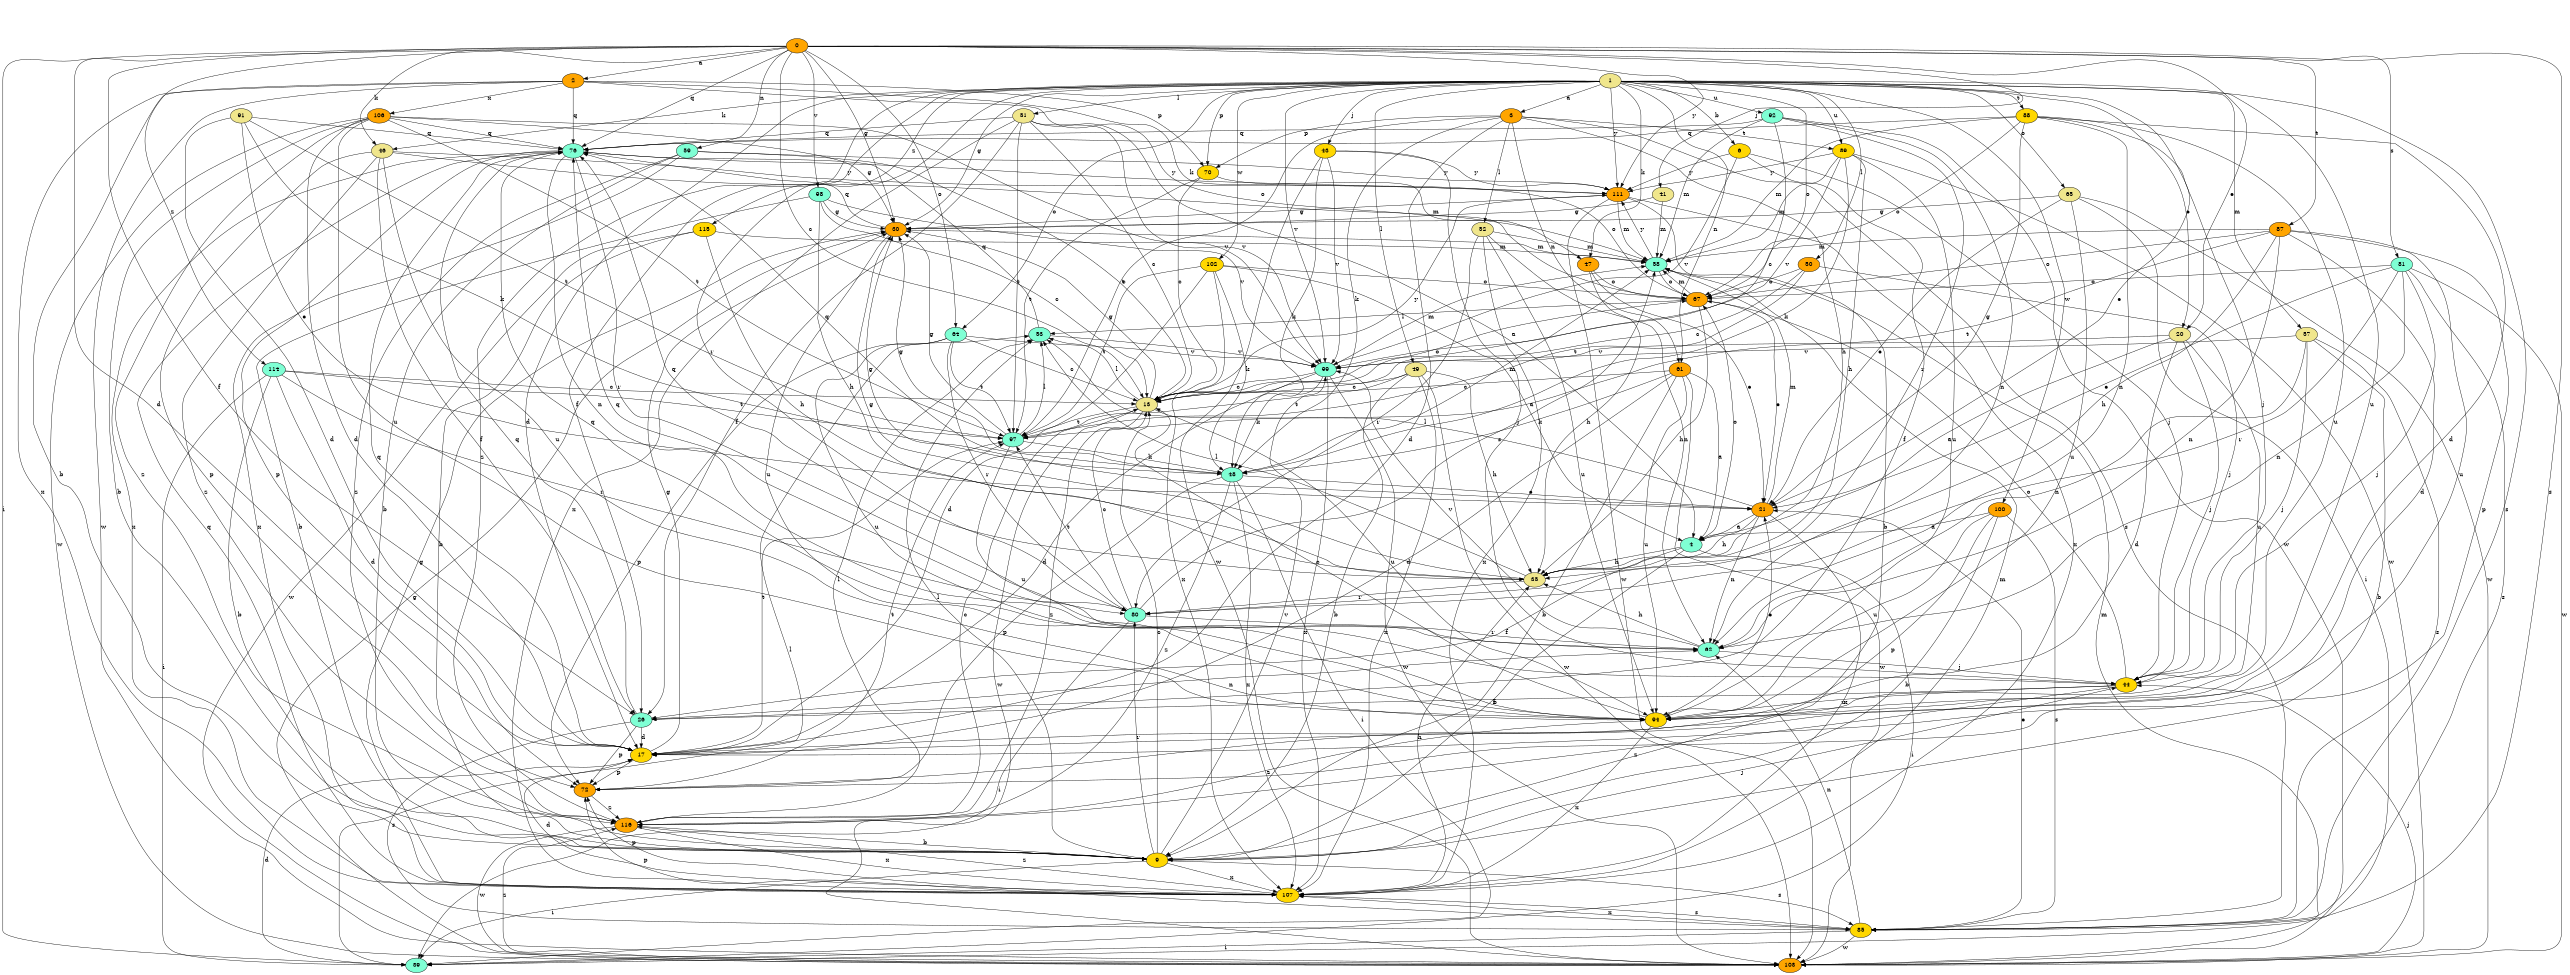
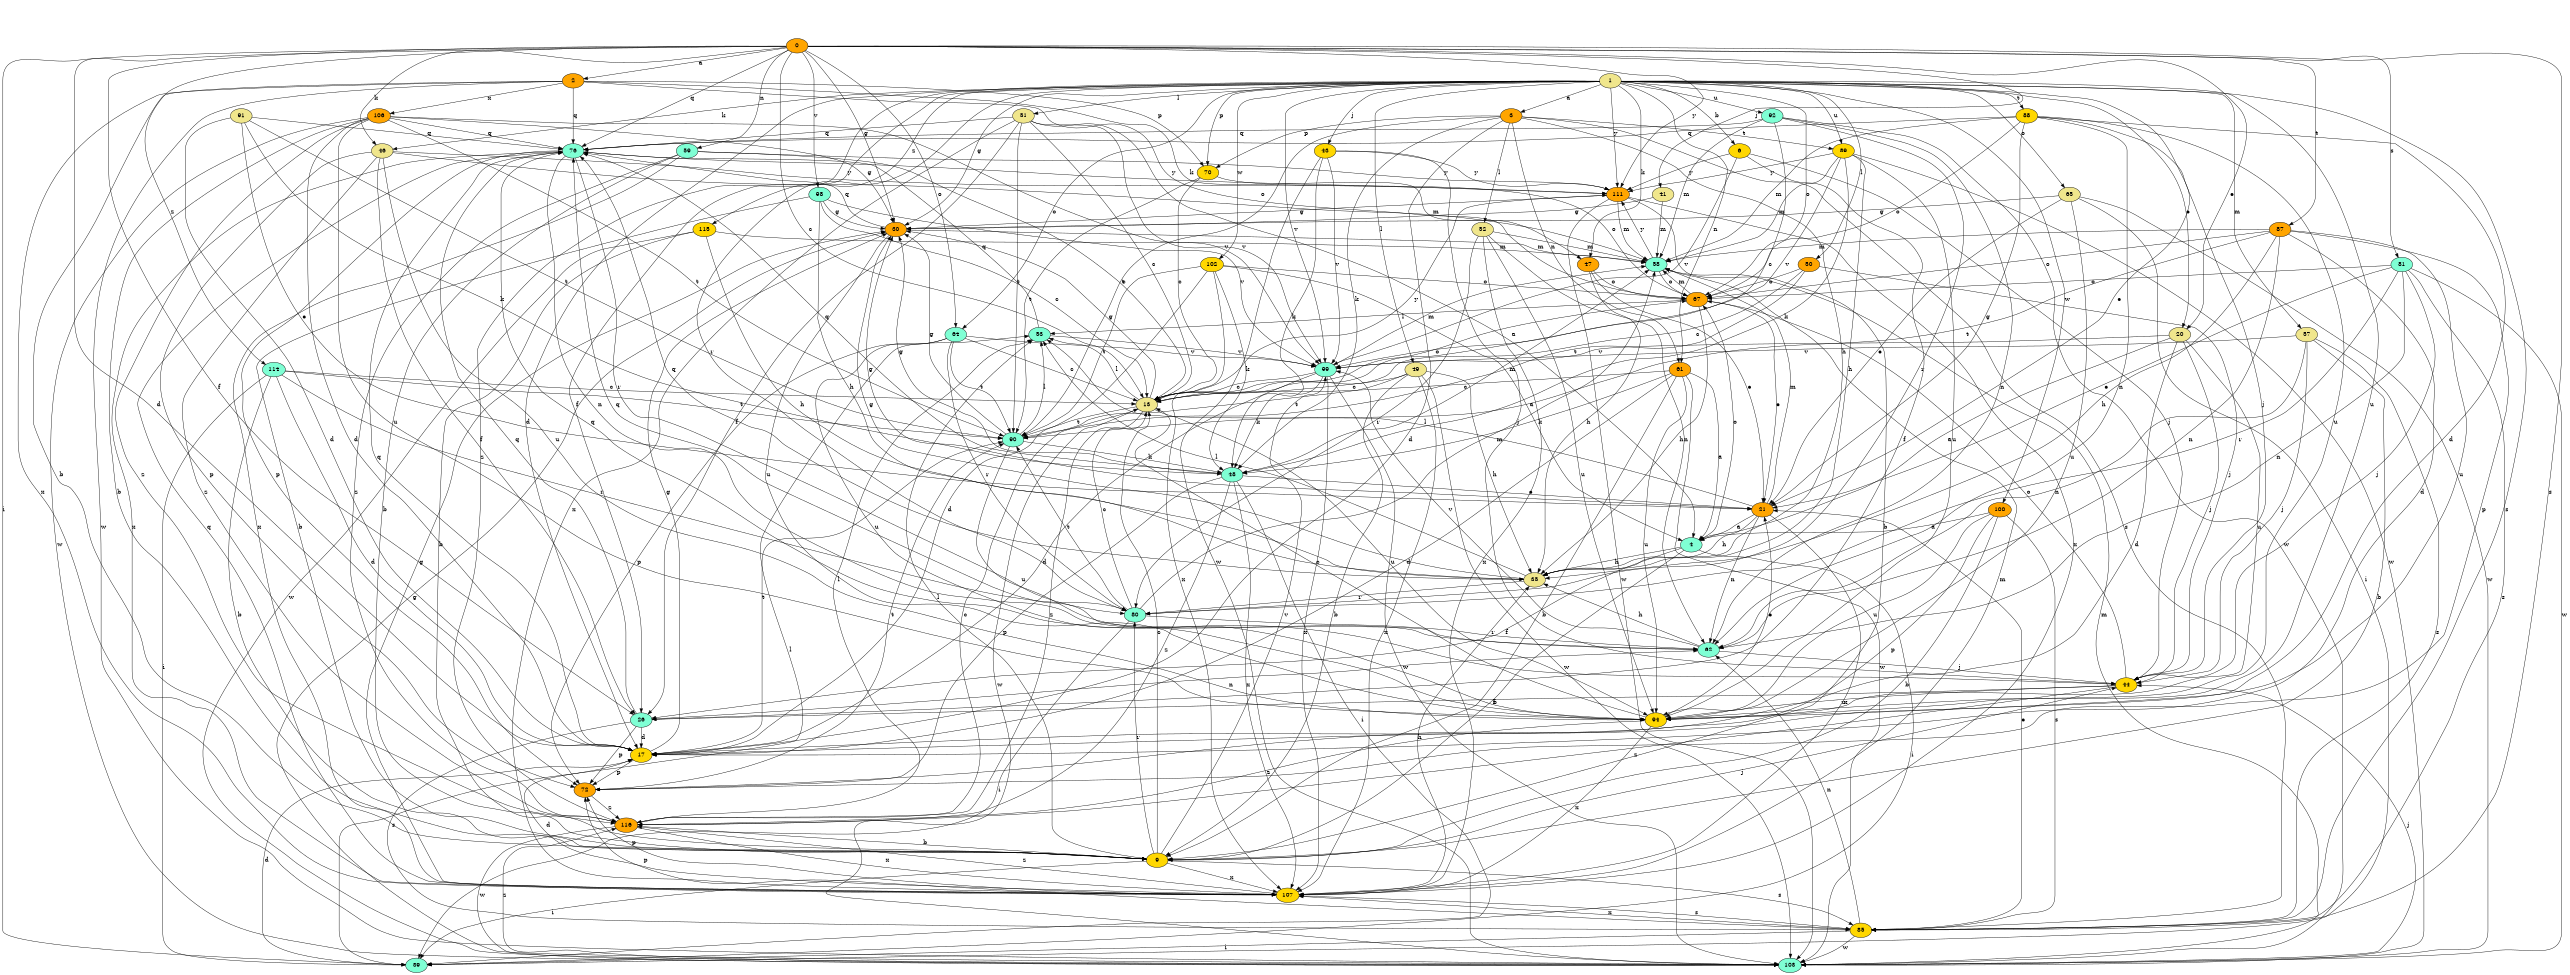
  strict digraph {
    node [fillcolor=aquamarine style=filled]
    0 [fillcolor=orange]
    2 [fillcolor=orange]
    13 [fillcolor=khaki]
    17 [fillcolor=gold]
    20 [fillcolor=khaki]
    26
    30 [fillcolor=orange]
    39
    41 [fillcolor=khaki]
    46 [fillcolor=khaki]
    59
    64
    76
    81
    85 [fillcolor=gold]
    87 [fillcolor=orange]
    98
    111 [fillcolor=orange]
    114
    47 [fillcolor=orange]
    67 [fillcolor=orange]
    70 [fillcolor=gold]
    9 [fillcolor=gold]
-   103 [fillcolor=orange]
+   103
    106 [fillcolor=orange]
    107 [fillcolor=gold]
    94 [fillcolor=gold]
    116 [fillcolor=orange]
-   90 [label=97]
+   90
    53
    72 [fillcolor=orange]
    99
    4
    44 [fillcolor=gold]
    62
    58
    80
    21 [fillcolor=orange]
    35 [fillcolor=khaki]
    1 [fillcolor=khaki]
    3 [fillcolor=orange]
    6 [fillcolor=gold]
    43 [fillcolor=gold]
    49 [fillcolor=khaki]
    50 [fillcolor=orange]
    51 [fillcolor=khaki]
    57 [fillcolor=khaki]
    61 [fillcolor=orange]
    65 [fillcolor=khaki]
    88 [fillcolor=gold]
    92
    100 [fillcolor=orange]
    102 [fillcolor=gold]
    115 [fillcolor=gold]
    89 [fillcolor=gold]
    48
    52 [fillcolor=khaki]
    91 [fillcolor=khaki]
    0 -> 2 [label=a]
    0 -> 13 [label=c]
    0 -> 17 [label=d]
    0 -> 20 [label=e]
    0 -> 26 [label=f]
    0 -> 30 [label=g]
    0 -> 39 [label=i]
    0 -> 41 [label=j]
    0 -> 46 [label=k]
    0 -> 59 [label=n]
    0 -> 64 [label=o]
    0 -> 76 [label=q]
    0 -> 81 [label=s]
    0 -> 85 [label=s]
    0 -> 87 [label=t]
    0 -> 98 [label=v]
    0 -> 111 [label=y]
    0 -> 114 [label=z]
    2 -> 76 [label=q]
    2 -> 47 [label=k]
    2 -> 67 [label=o]
    2 -> 70 [label=p]
    2 -> 9 [label=b]
    2 -> 103 [label=w]
    2 -> 106 [label=x]
    2 -> 107 [label=x]
    13 -> 30 [label=g]
    13 -> 111 [label=y]
    13 -> 67 [label=o]
    13 -> 103 [label=w]
    13 -> 94 [label=u]
    13 -> 116 [label=z]
    13 -> 90 [label=t]
    13 -> 53 [label=l]
    17 -> 30 [label=g]
    17 -> 76 [label=q]
    17 -> 90 [label=t]
    17 -> 72 [label=p]
    20 -> 17 [label=d]
    20 -> 94 [label=u]
    20 -> 99 [label=v]
    20 -> 4 [label=a]
    20 -> 44 [label=j]
    26 -> 17 [label=d]
    26 -> 76 [label=q]
    26 -> 85 [label=s]
    26 -> 72 [label=p]
    26 -> 62 [label=n]
    30 -> 76 [label=q]
    30 -> 94 [label=u]
    30 -> 58 [label=m]
    39 -> 17 [label=d]
    39 -> 53 [label=l]
    41 -> 30 [label=g]
    41 -> 58 [label=m]
    46 -> 26 [label=f]
    46 -> 111 [label=y]
    46 -> 94 [label=u]
    46 -> 116 [label=z]
    46 -> 72 [label=p]
    46 -> 58 [label=m]
    59 -> 13 [label=c]
    59 -> 111 [label=y]
    59 -> 9 [label=b]
    59 -> 107 [label=x]
    59 -> 116 [label=z]
    64 -> 13 [label=c]
    64 -> 94 [label=u]
    64 -> 90 [label=t]
    64 -> 72 [label=p]
    64 -> 99 [label=v]
    64 -> 80 [label=r]
    76 -> 111 [label=y]
    76 -> 107 [label=x]
    76 -> 72 [label=p]
    76 -> 62 [label=n]
    76 -> 80 [label=r]
    81 -> 85 [label=s]
    81 -> 67 [label=o]
    81 -> 103 [label=w]
    81 -> 44 [label=j]
    81 -> 62 [label=n]
    81 -> 80 [label=r]
    81 -> 21 [label=e]
    85 -> 39 [label=i]
    85 -> 103 [label=w]
    85 -> 107 [label=x]
    85 -> 72 [label=p]
    85 -> 62 [label=n]
    85 -> 21 [label=e]
    87 -> 17 [label=d]
    87 -> 67 [label=o]
    87 -> 94 [label=u]
    87 -> 90 [label=t]
    87 -> 72 [label=p]
    87 -> 62 [label=n]
    87 -> 58 [label=m]
    87 -> 35 [label=h]
    98 -> 13 [label=c]
    98 -> 30 [label=g]
    98 -> 9 [label=b]
    98 -> 99 [label=v]
    98 -> 35 [label=h]
    111 -> 30 [label=g]
    111 -> 9 [label=b]
    111 -> 103 [label=w]
    111 -> 107 [label=x]
    111 -> 58 [label=m]
    114 -> 13 [label=c]
    114 -> 17 [label=d]
    114 -> 39 [label=i]
    114 -> 9 [label=b]
    114 -> 90 [label=t]
    114 -> 80 [label=r]
    47 -> 67 [label=o]
    47 -> 21 [label=e]
    47 -> 35 [label=h]
    67 -> 53 [label=l]
    67 -> 58 [label=m]
    67 -> 21 [label=e]
    67 -> 35 [label=h]
    70 -> 13 [label=c]
    70 -> 67 [label=o]
    70 -> 90 [label=t]
    9 -> 13 [label=c]
    9 -> 39 [label=i]
    9 -> 85 [label=s]
    9 -> 107 [label=x]
    9 -> 53 [label=l]
    9 -> 99 [label=v]
    9 -> 44 [label=j]
    9 -> 80 [label=r]
    103 -> 30 [label=g]
    103 -> 116 [label=z]
    103 -> 44 [label=j]
    103 -> 58 [label=m]
    106 -> 17 [label=d]
    106 -> 30 [label=g]
    106 -> 76 [label=q]
    106 -> 9 [label=b]
    106 -> 103 [label=w]
    106 -> 94 [label=u]
    106 -> 116 [label=z]
    106 -> 90 [label=t]
    106 -> 99 [label=v]
    107 -> 17 [label=d]
    107 -> 30 [label=g]
    107 -> 76 [label=q]
    107 -> 85 [label=s]
    107 -> 116 [label=z]
    107 -> 72 [label=p]
    107 -> 58 [label=m]
    107 -> 35 [label=h]
    94 -> 13 [label=c]
    94 -> 107 [label=x]
    94 -> 116 [label=z]
    94 -> 21 [label=e]
    116 -> 13 [label=c]
    116 -> 9 [label=b]
    116 -> 103 [label=w]
    116 -> 107 [label=x]
    116 -> 53 [label=l]
    90 -> 30 [label=g]
    90 -> 94 [label=u]
    90 -> 53 [label=l]
    90 -> 48 [label=k]
    53 -> 76 [label=q]
    53 -> 99 [label=v]
    72 -> 116 [label=z]
    72 -> 90 [label=t]
    99 -> 13 [label=c]
    99 -> 17 [label=d]
    99 -> 103 [label=w]
    99 -> 107 [label=x]
    99 -> 58 [label=m]
    99 -> 48 [label=k]
    4 -> 26 [label=f]
    4 -> 39 [label=i]
    4 -> 67 [label=o]
    4 -> 9 [label=b]
    4 -> 35 [label=h]
    44 -> 26 [label=f]
    44 -> 76 [label=q]
    44 -> 67 [label=o]
    44 -> 94 [label=u]
    44 -> 116 [label=z]
    62 -> 76 [label=q]
    62 -> 99 [label=v]
    62 -> 44 [label=j]
    62 -> 35 [label=h]
    58 -> 111 [label=y]
    58 -> 67 [label=o]
    80 -> 13 [label=c]
    80 -> 39 [label=i]
    80 -> 90 [label=t]
    80 -> 62 [label=r]
-   80 -> 58 [label=s]
+   80 -> 58 [label=m]
    21 -> 30 [label=g]
    21 -> 107 [label=x]
    21 -> 53 [label=l]
    21 -> 4 [label=a]
    21 -> 62 [label=n]
    21 -> 58 [label=m]
    21 -> 35 [label=h]
    35 -> 30 [label=g]
    35 -> 76 [label=q]
    35 -> 53 [label=l]
    35 -> 80 [label=r]
    1 -> 17 [label=d]
    1 -> 20 [label=e]
    1 -> 26 [label=f]
    1 -> 30 [label=g]
    1 -> 46 [label=k]
    1 -> 64 [label=o]
    1 -> 85 [label=s]
    1 -> 111 [label=y]
    1 -> 47 [label=k]
    1 -> 67 [label=o]
    1 -> 70 [label=p]
    1 -> 94 [label=u]
    1 -> 116 [label=z]
    1 -> 99 [label=v]
    1 -> 80 [label=r]
    1 -> 21 [label=e]
    1 -> 3 [label=a]
    1 -> 6 [label=b]
    1 -> 43 [label=j]
    1 -> 49 [label=l]
    1 -> 50 [label=l]
    1 -> 51 [label=l]
    1 -> 57 [label=m]
    1 -> 61 [label=n]
    1 -> 65 [label=o]
    1 -> 88 [label=t]
    1 -> 92 [label=u]
    1 -> 100 [label=w]
    1 -> 102 [label=w]
    1 -> 115 [label=z]
    1 -> 89 [label=u]
    3 -> 17 [label=d]
    3 -> 85 [label=s]
    3 -> 70 [label=p]
    3 -> 90 [label=t]
    3 -> 35 [label=h]
    3 -> 61 [label=n]
    3 -> 89 [label=t]
    3 -> 48 [label=k]
    3 -> 52 [label=l]
    6 -> 26 [label=f]
    6 -> 111 [label=y]
    6 -> 99 [label=v]
    6 -> 44 [label=j]
    43 -> 111 [label=y]
    43 -> 103 [label=w]
    43 -> 99 [label=v]
    43 -> 44 [label=j]
    43 -> 48 [label=k]
    49 -> 13 [label=c]
    49 -> 9 [label=b]
    49 -> 103 [label=w]
    49 -> 107 [label=x]
    49 -> 90 [label=t]
    49 -> 35 [label=h]
    50 -> 13 [label=c]
    50 -> 67 [label=o]
    50 -> 90 [label=t]
    50 -> 44 [label=j]
    51 -> 13 [label=c]
    51 -> 26 [label=f]
    51 -> 76 [label=q]
    51 -> 107 [label=x]
    51 -> 90 [label=t]
    51 -> 99 [label=v]
    51 -> 4 [label=a]
    57 -> 85 [label=s]
    57 -> 9 [label=b]
    57 -> 99 [label=v]
    57 -> 44 [label=j]
    57 -> 62 [label=n]
    61 -> 13 [label=c]
    61 -> 17 [label=d]
    61 -> 9 [label=b]
    61 -> 103 [label=w]
    61 -> 94 [label=u]
    61 -> 4 [label=a]
    61 -> 48 [label=k]
    65 -> 30 [label=g]
    65 -> 39 [label=i]
    65 -> 103 [label=w]
    65 -> 94 [label=u]
    65 -> 21 [label=e]
    88 -> 17 [label=d]
    88 -> 76 [label=q]
    88 -> 67 [label=o]
    88 -> 94 [label=u]
    88 -> 44 [label=j]
    88 -> 62 [label=n]
    88 -> 58 [label=m]
    88 -> 21 [label=g]
    92 -> 13 [label=c]
    92 -> 76 [label=q]
    92 -> 103 [label=w]
    92 -> 62 [label=n]
    92 -> 58 [label=m]
    92 -> 80 [label=r]
    100 -> 85 [label=s]
    100 -> 9 [label=b]
    100 -> 94 [label=u]
    100 -> 72 [label=p]
    100 -> 4 [label=a]
    102 -> 17 [label=d]
    102 -> 67 [label=o]
    102 -> 107 [label=x]
    102 -> 90 [label=t]
    102 -> 4 [label=a]
    102 -> 48 [label=k]
    115 -> 9 [label=b]
    115 -> 103 [label=w]
    115 -> 58 [label=m]
    115 -> 35 [label=h]
    89 -> 111 [label=y]
    89 -> 103 [label=w]
    89 -> 94 [label=u]
    89 -> 99 [label=v]
    89 -> 58 [label=m]
    89 -> 35 [label=h]
    89 -> 48 [label=k]
    48 -> 30 [label=g]
    48 -> 39 [label=i]
    48 -> 76 [label=q]
    48 -> 107 [label=x]
    48 -> 116 [label=z]
    48 -> 72 [label=p]
    48 -> 58 [label=m]
    48 -> 21 [label=e]
    52 -> 107 [label=x]
    52 -> 94 [label=u]
    52 -> 62 [label=n]
    52 -> 58 [label=m]
    52 -> 80 [label=r]
    91 -> 17 [label=d]
    91 -> 76 [label=q]
    91 -> 90 [label=t]
    91 -> 21 [label=e]
    91 -> 48 [label=k]
  }
